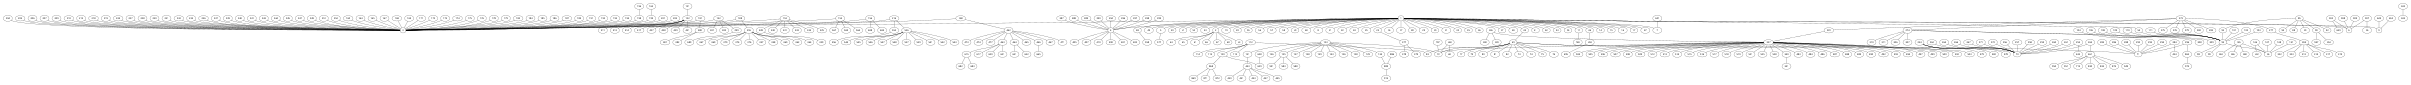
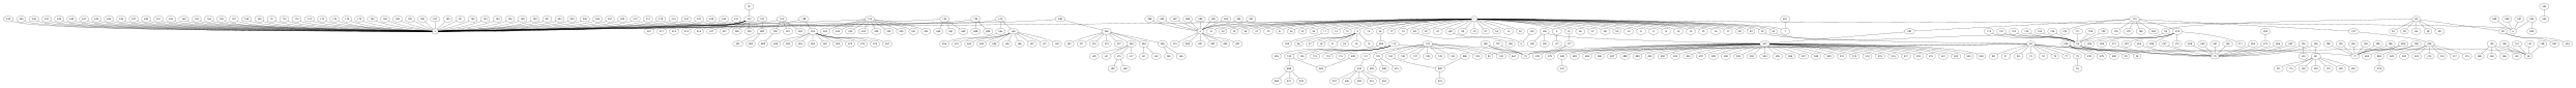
  strict graph {
    "edge"="{}"
    file="/Users/felicedeluca/Developer/UofA/mlgd/pipeline/impred/tmp_workspace/eucore/set2/layers/EUcore_Layer_8_drawing_improved.dot"
    fontname="Noto Sans"
    "graph"="{'file': '/Users/felicedeluca/Developer/UofA/mlgd/pipeline/impred/tmp_workspace/eucore/set2/layers/EUcore_Layer_8_drawing_improved.dot'}"
    "node"="{'height': '', 'level': '', 'pos': '', 'width': ''}"
    node [fontname="Noto Sans" level=2]
    edge [fontname="Noto Sans"]
    1 [height=0.05 level=1 width=0.05]
    11 [height=0.05 level=1 width=0.05]
    14 [height=0.05 level=1 width=0.05]
    15 [height=0.05 level=1 width=0.05]
    16
    17 [height=0.05 level=1 width=0.05]
    19
    2 [height=0.05 level=1 width=0.05]
    20 [height=0.05 level=1 width=0.05]
    21
    22 [level=4]
    23 [height=0.05 level=1 width=0.05]
    24
    25
    26
    27
    28 [height=0.05 level=1 width=0.05]
    29
    3 [height=0.05 level=1 width=0.05]
    30 [height=0.05 level=1 width=0.05]
    31
    32 [height=0.05 level=1 width=0.05]
    35 [height=0.05 level=1 width=0.05]
    36 [height=0.05 level=1 width=0.05]
    37 [height=0.05 level=1 width=0.05]
    4 [height=0.05 level=1 width=0.05]
    40 [level=3]
    41 [height=0.05 level=1 width=0.05]
    42 [height=0.05 level=1 width=0.05]
    43 [height=0.05 level=1 width=0.05]
    44 [height=0.05 level=1 width=0.05]
    45 [height=0.05 level=1 width=0.05]
    46 [height=0.05 level=1 width=0.05]
    47
    48 [height=0.05 level=1 width=0.05]
    49 [level=3]
    5
    50 [height=0.05 level=1 width=0.05]
    51 [height=0.05 level=1 width=0.05]
    52 [height=0.05 level=1 width=0.05]
    53 [level=4]
    54 [height=0.05 level=1 width=0.05]
    55 [height=0.05 level=1 width=0.05]
    56
    57
    58 [level=3]
    59 [height=0.05 level=1 width=0.05]
    6 [height=0.05 level=1 width=0.05]
    60 [level=3]
    7 [level=3]
    8 [level=4]
    9 [height=0.05 level=1 width=0.05]
    769 [level=4]
    61
    63 [height=0.05 level=1 width=0.05]
    64 [level=3]
    65
    66 [height=0.05 level=1 width=0.05]
    67 [height=0.05 level=1 width=0.05]
    68 [height=0.05 level=1 width=0.05]
    377
    400 [height=0.05 level=1 width=0.05]
    401
    402 [level=4]
    405
    407
    410 [level=4]
    69 [height=0.05 level=1 width=0.05]
    694
    558 [level=4]
    577 [level=4]
    95 [height=0.05 level=1 width=0.05]
    378 [level=4]
    379
    83 [height=0.05 level=1 width=0.05]
    72 [height=0.05 level=1 width=0.05]
    70 [height=0.05 level=1 width=0.05]
    71 [height=0.05 level=1 width=0.05]
    73
    74 [level=3]
    75 [height=0.05 level=1 width=0.05]
    76
    77 [height=0.05 level=1 width=0.05]
    79 [height=0.05 level=1 width=0.05]
    80
    81 [level=4]
    82
    695
    96 [height=0.05 level=1 width=0.05]
    98 [height=0.05 level=1 width=0.05]
    99 [height=0.05 level=1 width=0.05]
    101
    102 [level=4]
    103 [height=0.05 level=1 width=0.05]
    104 [height=0.05 level=1 width=0.05]
    106 [level=4]
    108
    109 [height=0.05 level=1 width=0.05]
    110 [level=4]
    111 [height=0.05 level=1 width=0.05]
    112 [height=0.05 level=1 width=0.05]
    113 [height=0.05 level=1 width=0.05]
    114 [height=0.05 level=1 width=0.05]
    115
    120 [height=0.05 level=1 width=0.05]
    629 [level=3]
    868
    869 [level=4]
    871
    872
    121 [level=4]
    122 [height=0.05 level=1 width=0.05]
    411
+   412 [level=4]
    413 [level=3]
    414 [level=4]
    417 [height=0.05 level=1 width=0.05]
    427 [level=4]
    428
    429 [level=4]
    431 [level=4]
    123 [height=0.05 level=1 width=0.05]
    125
    126
    128
    129 [height=0.05 level=1 width=0.05]
    131
    134 [level=3]
    136 [level=3]
    137 [level=4]
    138 [level=4]
    139
    143
    583 [level=4]
    588 [level=4]
    591
    443
    889 [level=3]
    445 [level=4]
    450 [level=4]
    451 [level=4]
    453
    457 [level=4]
    915 [level=3]
    145
    344
    346 [level=4]
    348 [level=3]
    146 [level=4]
    532 [level=4]
    147
    148 [level=4]
    151 [height=0.05 level=1 width=0.05]
    152 [height=0.05 level=1 width=0.05]
    299 [height=0.05 level=1 width=0.05]
    301
    302
    689 [level=4]
    153 [height=0.05 level=1 width=0.05]
    325 [height=0.05 level=1 width=0.05]
    328 [level=3]
    329
    330
    331
+   332 [level=4]
    333 [level=3]
+   334 [level=4]
    335 [height=0.05 level=1 width=0.05]
    155
    564 [level=4]
    567 [level=4]
    569 [level=4]
    156
    604
    608
    160 [height=0.05 level=1 width=0.05]
    163 [level=3]
    164
    165 [level=4]
    167 [level=4]
    168 [height=0.05 level=1 width=0.05]
    169
    171
    172
    173
    174 [height=0.05 level=1 width=0.05]
    175
    176 [level=4]
    178 [level=4]
    179
    181 [height=0.05 level=1 width=0.05]
    380 [height=0.05 level=1 width=0.05]
    381 [height=0.05 level=1 width=0.05]
    382 [level=3]
    182 [height=0.05 level=1 width=0.05]
    342
    343
+   183 [level=3]
    184
    185
    186
    187 [height=0.05 level=1 width=0.05]
    188 [height=0.05 level=1 width=0.05]
    355
    357 [level=4]
    358 [level=4]
    360
    362 [level=4]
    364 [level=4]
    367
    369
    370 [level=3]
    374
    376
    189
    191
    192
    193
    194
    196
    198
    199
    201 [level=4]
    203
    204 [level=3]
    205 [height=0.05 level=1 width=0.05]
    206
    207 [level=4]
    209 [level=3]
    210 [height=0.05 level=1 width=0.05]
    213
    216 [height=0.05 level=1 width=0.05]
    536 [height=0.05 level=1 width=0.05]
    552 [level=4]
    537 [level=4]
    539
    541 [level=3]
    542
    543 [level=4]
    544 [height=0.05 level=1 width=0.05]
    545
    546 [level=3]
    547 [level=3]
-   548
    556 [level=4]
    218 [height=0.05 level=1 width=0.05]
    219
    224 [height=0.05 level=1 width=0.05]
    227 [level=4]
    228
    230
    231
    232 [height=0.05 level=1 width=0.05]
    235 [level=4]
    236 [height=0.05 level=1 width=0.05]
    237 [level=3]
    239
    240 [level=4]
    241 [level=4]
    243
    244 [level=3]
    245 [level=4]
    247 [level=3]
    248 [height=0.05 level=1 width=0.05]
    462
    463
    464 [level=3]
    465 [level=4]
    466 [level=4]
    467 [level=3]
    471
    473
    474
    477 [level=3]
    615 [level=3]
    617
    620 [level=4]
    621 [level=4]
    631 [level=3]
    632 [level=3]
    665 [level=4]
    249
    251 [level=3]
    252
    254
    478
    479 [level=4]
    482 [level=4]
    255
    633
    256
    257 [height=0.05 level=1 width=0.05]
    258 [height=0.05 level=1 width=0.05]
    259
    260
    261
    262 [height=0.05 level=1 width=0.05]
    264
    265
    461
    715 [level=3]
    830
    833 [level=4]
    875 [level=3]
    949
    950 [level=4]
    951 [level=4]
    266 [level=4]
    267 [height=0.05 level=1 width=0.05]
    271
    272
    273 [height=0.05 level=1 width=0.05]
    274
    275
    276
    277 [height=0.05 level=1 width=0.05]
    279
    281 [height=0.05 level=1 width=0.05]
    282 [level=4]
    283 [height=0.05 level=1 width=0.05]
    306
    307
    308 [level=4]
    309 [level=4]
    310 [level=3]
    311 [level=4]
    304 [height=0.05 level=1 width=0.05]
    337 [height=0.05 level=1 width=0.05]
    313 [height=0.05 level=1 width=0.05]
    314
    317 [level=4]
    319
+   320 [level=4]
    322 [level=4]
    323
    340 [level=3]
    483
    484 [level=4]
    486
    487 [height=0.05 level=1 width=0.05]
    488
    489 [level=4]
    490 [level=4]
    492 [height=0.05 level=1 width=0.05]
    493
    494 [height=0.05 level=1 width=0.05]
    497
    499
    500 [level=3]
    502 [height=0.05 level=1 width=0.05]
    503 [height=0.05 level=1 width=0.05]
    504 [height=0.05 level=1 width=0.05]
    505 [level=4]
    506 [height=0.05 level=1 width=0.05]
    507 [height=0.05 level=1 width=0.05]
    508 [level=4]
    509 [height=0.05 level=1 width=0.05]
    512
    513 [height=0.05 level=1 width=0.05]
    514
    515 [height=0.05 level=1 width=0.05]
    516 [height=0.05 level=1 width=0.05]
    517
    518
    519
    521 [level=4]
+   522 [height=0.05 level=1 width=0.05]
    525
    528
    341 [level=3]
    284 [height=0.05 level=1 width=0.05]
    434 [level=4]
    285 [level=4]
    286 [level=4]
    288 [level=3]
    292 [level=3]
    293 [level=3]
    294
    296 [height=0.05 level=1 width=0.05]
    863
    975
    336
    338
    339
    387 [height=0.05 level=1 width=0.05]
    388
    389 [height=0.05 level=1 width=0.05]
    390
    394 [height=0.05 level=1 width=0.05]
    396 [level=4]
    397 [level=3]
    398
    399
    682 [level=4]
    683 [level=3]
    592 [level=4]
    659 [level=4]
    597
    598 [level=4]
    599
    601 [level=3]
    628 [level=3]
    649 [level=4]
    652 [level=4]
    660 [level=4]
    661 [level=4]
    707 [level=4]
    85 [height=0.05 level=1 width=0.05]
    86
    88 [height=0.05 level=1 width=0.05]
    89 [level=3]
    90 [height=0.05 level=1 width=0.05]
    92 [height=0.05 level=1 width=0.05]
    93 [height=0.05 level=1 width=0.05]
    94 [height=0.05 level=1 width=0.05]
    947 [level=3]
    954 [height=0.05 level=1 width=0.05]
    886 [level=3]
    1 -- 11
    1 -- 14
    1 -- 15
    1 -- 16
    1 -- 17
    1 -- 19
    1 -- 2
    1 -- 20
    1 -- 21
    1 -- 22
    1 -- 23
    1 -- 24
    1 -- 25
    1 -- 26
    1 -- 27
    1 -- 28
    1 -- 29
    1 -- 3
    1 -- 30
    1 -- 31
    1 -- 32
    1 -- 35
    1 -- 36
    1 -- 37
    1 -- 4
    1 -- 40
    1 -- 41
    1 -- 42
    1 -- 43
    1 -- 44
    1 -- 45
    1 -- 46
    1 -- 47
    1 -- 48
    1 -- 49
    1 -- 5
    1 -- 50
    1 -- 51
    1 -- 52
    1 -- 53
    1 -- 54
    1 -- 55
    1 -- 56
    1 -- 57
    1 -- 58
    1 -- 59
    1 -- 6
    1 -- 60
    1 -- 7
    1 -- 8
-   1 -- 9
+   1 -- 649
    11 -- 769
    2 -- 61
    2 -- 63
    2 -- 64
    2 -- 65
    2 -- 66
    2 -- 67
    2 -- 68
    23 -- 377
    4 -- 400
    4 -- 401
    4 -- 402
    4 -- 405
    4 -- 407
    4 -- 410
    45 -- 69
    46 -- 694
    48 -- 558
    5 -- 577
    54 -- 95
    377 -- 378
    377 -- 379
    69 -- 83
    69 -- 72
    69 -- 70
    69 -- 71
    69 -- 73
    69 -- 74
    69 -- 75
-   69 -- 76
+   79 -- 76
    69 -- 77
    69 -- 79
    69 -- 80
    69 -- 81
    69 -- 82
    694 -- 695
    95 -- 96
    95 -- 98
    95 -- 99
    101 -- 95
    102 -- 95
    103 -- 95
    104 -- 95
    106 -- 95
    108 -- 95
    109 -- 95
    110 -- 95
    111 -- 95
    112 -- 83
    112 -- 113
    112 -- 114
    112 -- 115
    112 -- 120
    120 -- 629
    120 -- 868
    868 -- 869
    868 -- 871
    868 -- 872
    121 -- 122
    122 -- 3
    122 -- 411
+   122 -- 412
    122 -- 413
    122 -- 414
    122 -- 417
    122 -- 427
    122 -- 428
    122 -- 429
    122 -- 431
    123 -- 72
    123 -- 125
-   123 -- 126
+   112 -- 126
    123 -- 128
    123 -- 129
    123 -- 131
    123 -- 134
    123 -- 136
    123 -- 137
    123 -- 138
    123 -- 139
    123 -- 143
    125 -- 583
    125 -- 588
    125 -- 591
    131 -- 443
    134 -- 889
    443 -- 445
    443 -- 450
    443 -- 451
    443 -- 453
    443 -- 457
    889 -- 915
    145 -- 96
    145 -- 344
    145 -- 346
    145 -- 348
    146 -- 96
    146 -- 532
    147 -- 96
    148 -- 96
    151 -- 96
    152 -- 3
    152 -- 299
    152 -- 301
    152 -- 302
    299 -- 689
    153 -- 3
    153 -- 325
    153 -- 328
-   328 -- 329
+   153 -- 329
    153 -- 330
    153 -- 331
+   153 -- 332
    153 -- 333
+   153 -- 334
    153 -- 335
    155 -- 3
    155 -- 564
    155 -- 567
    155 -- 569
    156 -- 3
    156 -- 604
    156 -- 608
    160 -- 3
-   163 -- 199
+   163 -- 3
    164 -- 3
    165 -- 3
    167 -- 3
    168 -- 3
    169 -- 3
    171 -- 3
    172 -- 3
    173 -- 3
    174 -- 3
    175 -- 3
    176 -- 3
    178 -- 3
    179 -- 3
    181 -- 3
    181 -- 380
    380 -- 381
    380 -- 382
    182 -- 3
    342 -- 343
+   183 -- 3
    184 -- 3
    185 -- 3
    186 -- 3
    187 -- 3
    188 -- 3
    188 -- 355
    355 -- 357
    355 -- 358
    355 -- 360
    355 -- 362
    355 -- 364
    355 -- 367
    355 -- 369
    355 -- 370
    355 -- 374
    355 -- 376
    189 -- 3
    191 -- 3
    192 -- 3
    193 -- 3
    194 -- 3
-   196 -- 198
+   196 -- 3
    198 -- 3
    199 -- 3
    201 -- 3
    203 -- 3
    204 -- 3
    205 -- 3
    206 -- 3
    207 -- 3
    209 -- 3
    210 -- 3
    213 -- 3
    216 -- 3
    216 -- 536
    216 -- 552
    536 -- 537
    536 -- 539
    536 -- 541
    536 -- 542
    536 -- 543
    536 -- 544
    536 -- 545
    536 -- 546
    536 -- 547
-   536 -- 548
    552 -- 556
    218 -- 3
    219 -- 3
    224 -- 3
    227 -- 3
    228 -- 3
    230 -- 3
    231 -- 3
    232 -- 3
    235 -- 3
    236 -- 3
    237 -- 3
    239 -- 3
    240 -- 3
    241 -- 3
    243 -- 3
    244 -- 3
    245 -- 3
    247 -- 3
    248 -- 3
    248 -- 462
    462 -- 463
    462 -- 464
-   462 -- 465
+   466 -- 465
    462 -- 466
    462 -- 467
    462 -- 471
    462 -- 473
    462 -- 474
    462 -- 477
    463 -- 615
    463 -- 617
    463 -- 620
    463 -- 621
    464 -- 631
    464 -- 632
    466 -- 665
    615 -- 682
    615 -- 683
    249 -- 3
    251 -- 3
    252 -- 3
    254 -- 70
    254 -- 478
    254 -- 479
    254 -- 482
    255 -- 70
    255 -- 633
    256 -- 70
    257 -- 70
    258 -- 70
-   259 -- 70
+   259 -- 272
    260 -- 70
    261 -- 70
    262 -- 70
    264 -- 70
    265 -- 70
    265 -- 461
    461 -- 715
    461 -- 830
    461 -- 833
    461 -- 875
    461 -- 949
    461 -- 950
    461 -- 951
    266 -- 70
    267 -- 70
    271 -- 70
    272 -- 70
    273 -- 274
    273 -- 275
    273 -- 276
    273 -- 277
    273 -- 279
    273 -- 281
    273 -- 282
    273 -- 283
    274 -- 306
    274 -- 307
    274 -- 308
    274 -- 309
    274 -- 310
    274 -- 311
    277 -- 304
    281 -- 337
    304 -- 313
    304 -- 314
    304 -- 317
    304 -- 319
+   304 -- 320
    304 -- 322
    304 -- 323
    337 -- 72
    337 -- 340
    337 -- 483
    337 -- 484
    337 -- 486
    337 -- 487
    337 -- 488
    337 -- 489
    337 -- 490
    337 -- 492
    337 -- 493
    337 -- 494
    337 -- 497
    337 -- 499
    337 -- 500
    337 -- 502
    337 -- 503
    337 -- 504
    337 -- 505
    337 -- 506
    337 -- 507
    337 -- 508
    337 -- 509
    337 -- 512
    337 -- 513
    337 -- 514
    337 -- 515
    337 -- 516
    337 -- 517
    337 -- 518
    337 -- 519
    337 -- 521
+   337 -- 522
    337 -- 525
    337 -- 528
    340 -- 341
    284 -- 71
    284 -- 434
    285 -- 71
    286 -- 71
    288 -- 71
    292 -- 71
    293 -- 71
    294 -- 71
    296 -- 71
    296 -- 863
    863 -- 975
    336 -- 337
    336 -- 338
    336 -- 339
    387 -- 4
    388 -- 4
    389 -- 4
    390 -- 4
    394 -- 4
    396 -- 4
    397 -- 4
    398 -- 4
    399 -- 4
    592 -- 6
    592 -- 659
    597 -- 6
    598 -- 6
    599 -- 6
    601 -- 7
    628 -- 629
    649 -- 9
    652 -- 9
    660 -- 72
    660 -- 661
    707 -- 72
-   597 -- 86
+   85 -- 86
    85 -- 88
    85 -- 89
    85 -- 90
    85 -- 92
    85 -- 93
    85 -- 94
    90 -- 947
    90 -- 954
    93 -- 95
    886 -- 889
  }
